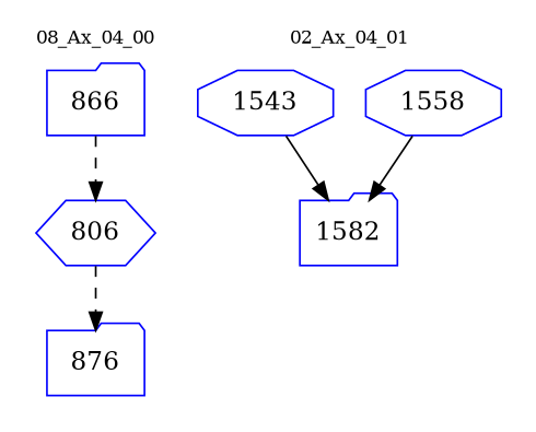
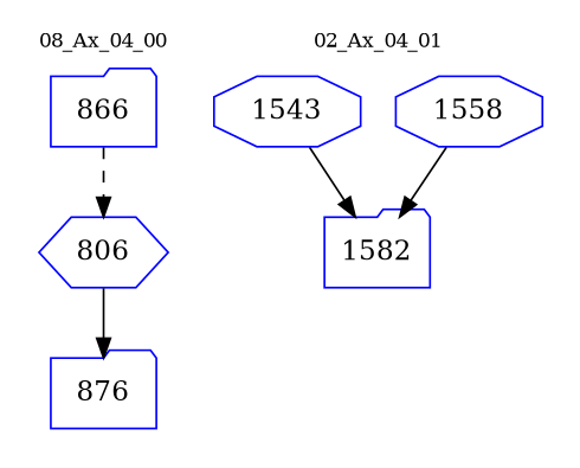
  digraph {
    node [color=blue shape=folder]
    edge [color=black style=dashed]
    n1 [label=866]
    n2 [label=806 shape=hexagon]
    n3 [label=876]
    n4 [label=1558 shape=octagon]
    n5 [label=1543 shape=octagon]
    n6 [label=1582]
    subgraph cluster_1 {
      color=white
      fontsize=10
      label="08_Ax_04_00"
      n1
      n2
      n3
    }
    subgraph cluster_2 {
      color=white
      fontsize=10
      label="02_Ax_04_01"
      n4
      n5
      n6
    }
    n1 -> n2
-   n2 -> n3
+   n2 -> n3 [style=solid]
    n4 -> n6 [style=solid]
    n5 -> n6 [style=solid]
  }
